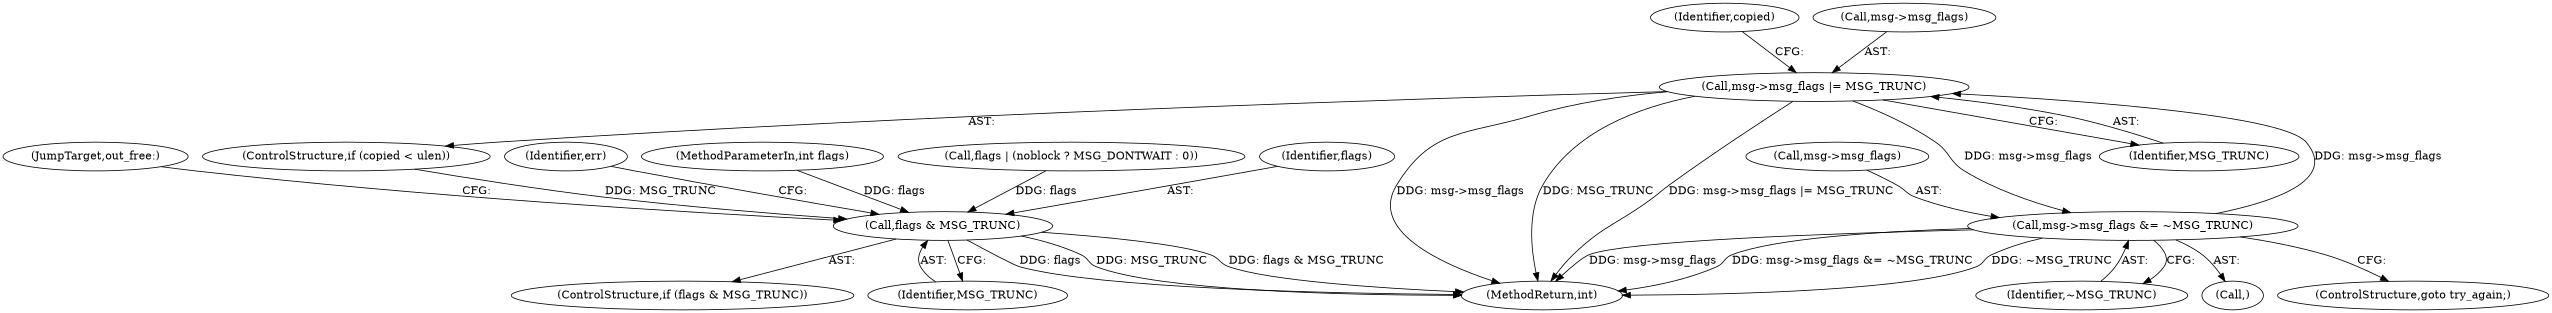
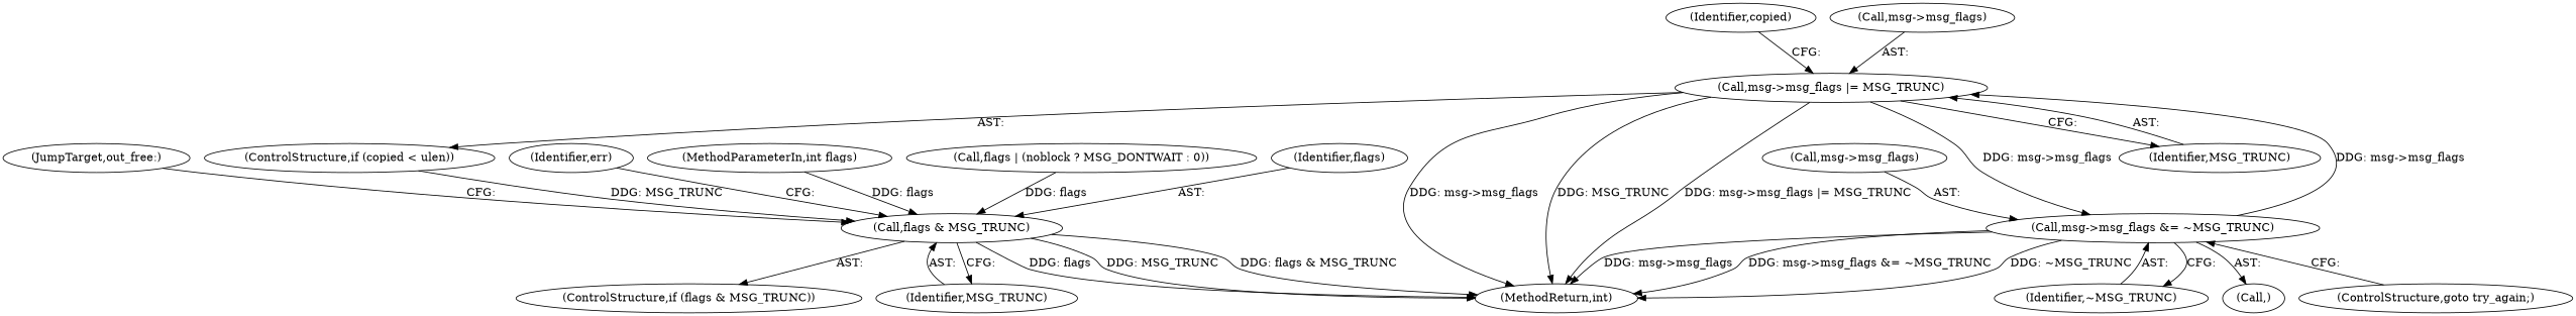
  digraph {
    n1 [label="(Call,msg->msg_flags |= MSG_TRUNC)"]
    n2 [label="(Call,msg->msg_flags &= ~MSG_TRUNC)"]
    n3 [label="(ControlStructure,if (copied < ulen))"]
    n4 [label="(MethodReturn,int)"]
    n5 [label="(Identifier,MSG_TRUNC)"]
    n6 [label="(Identifier,~MSG_TRUNC)"]
    n7 [label="(Call,)"]
    n8 [label="(Call,flags & MSG_TRUNC)"]
    n9 [label="(ControlStructure,if (flags & MSG_TRUNC))"]
    n10 [label="(Identifier,MSG_TRUNC)"]
    n11 [label="(Call,msg->msg_flags)"]
    n12 [label="(Identifier,flags)"]
    n13 [label="(JumpTarget,out_free:)"]
    n14 [label="(Identifier,err)"]
    n15 [label="(MethodParameterIn,int flags)"]
    n16 [label="(Identifier,copied)"]
    n17 [label="(Call,flags | (noblock ? MSG_DONTWAIT : 0))"]
    n18 [label="(Call,msg->msg_flags)"]
    n19 [label="(ControlStructure,goto try_again;)"]
    n1 -> n2 [label="DDG: msg->msg_flags"]
    n1 -> n3 [label="AST: "]
    n1 -> n4 [label="DDG: msg->msg_flags"]
    n1 -> n4 [label="DDG: MSG_TRUNC"]
    n1 -> n4 [label="DDG: msg->msg_flags |= MSG_TRUNC"]
    n1 -> n5 [label="CFG: "]
    n2 -> n1 [label="DDG: msg->msg_flags"]
    n2 -> n4 [label="DDG: ~MSG_TRUNC"]
    n2 -> n4 [label="DDG: msg->msg_flags"]
    n2 -> n4 [label="DDG: msg->msg_flags &= ~MSG_TRUNC"]
    n2 -> n6 [label="CFG: "]
    n2 -> n7 [label="AST: "]
    n3 -> n8 [label="DDG: MSG_TRUNC"]
    n5 -> n1 [label="AST: "]
    n6 -> n2 [label="AST: "]
    n8 -> n4 [label="DDG: flags & MSG_TRUNC"]
    n8 -> n4 [label="DDG: flags"]
    n8 -> n4 [label="DDG: MSG_TRUNC"]
    n8 -> n9 [label="AST: "]
    n8 -> n10 [label="CFG: "]
    n10 -> n8 [label="AST: "]
    n11 -> n2 [label="AST: "]
    n12 -> n8 [label="AST: "]
    n13 -> n8 [label="CFG: "]
    n14 -> n8 [label="CFG: "]
    n15 -> n8 [label="DDG: flags"]
    n16 -> n1 [label="CFG: "]
    n17 -> n8 [label="DDG: flags"]
    n18 -> n1 [label="AST: "]
-   n2 -> n19 [label="CFG: "]
+   n19 -> n2 [label="CFG: "]
  }
